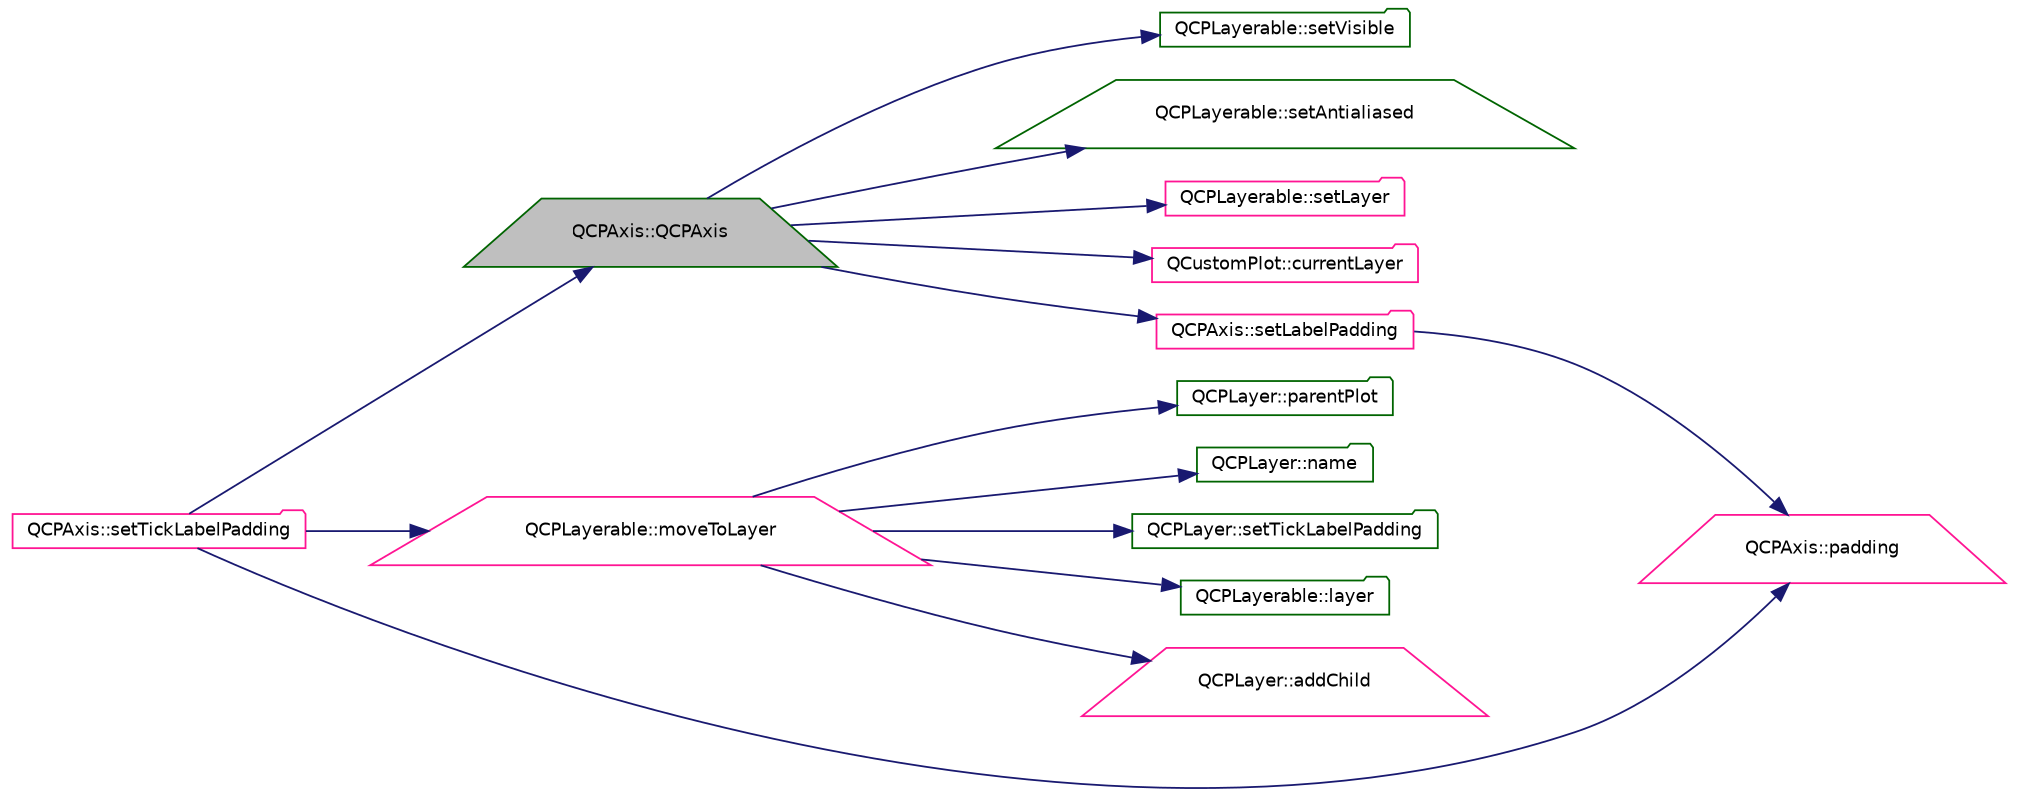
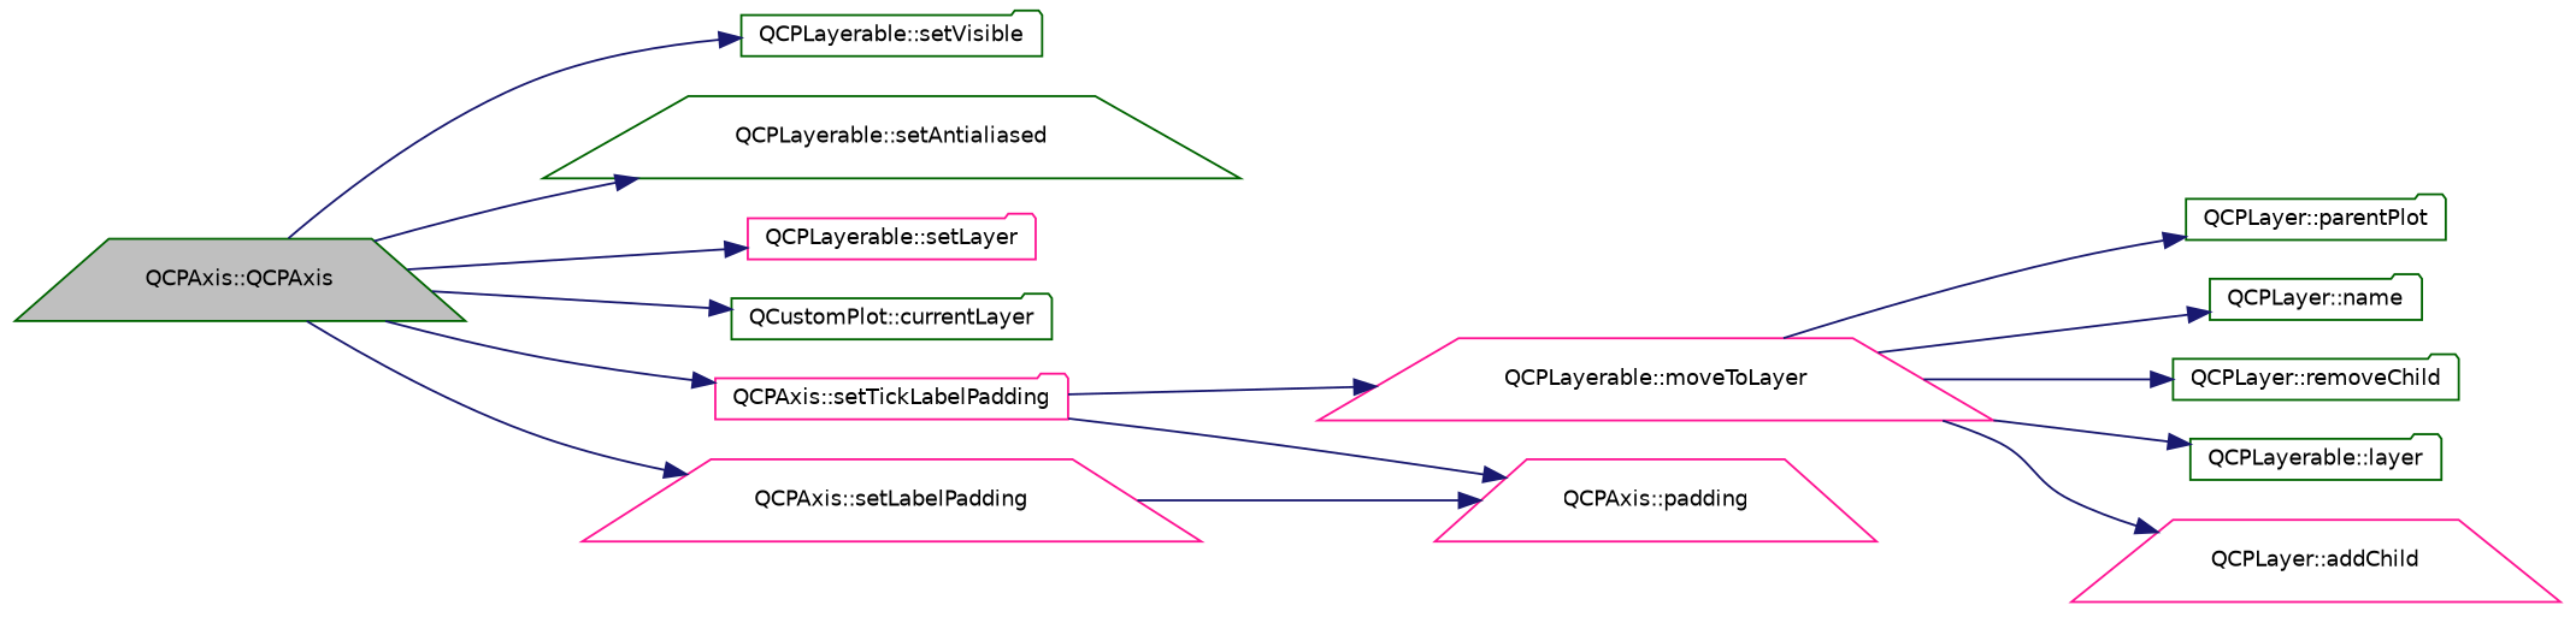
  digraph {
    rankdir=LR
    node [color=darkgreen fillcolor=white fontname=Helvetica fontsize=10 shape=folder style=filled]
    edge [color=midnightblue fontname=Helvetica fontsize=10 labelfontname=Helvetica labelfontsize=10 style=solid]
    n1 [fillcolor=grey75 fontcolor=black height=0.2 label="QCPAxis::QCPAxis" shape=trapezium width=0.4]
    n2 [height=0.2 label="QCPLayerable::setVisible" width=0.4]
    n3 [height=0.2 label="QCPLayerable::setAntialiased" shape=trapezium width=0.4]
    n4 [color=deeppink height=0.2 label="QCPLayerable::setLayer" width=0.4]
-   n5 [color=deeppink height=0.2 label="QCustomPlot::currentLayer" width=0.4]
+   n5 [height=0.2 label="QCustomPlot::currentLayer" width=0.4]
    n6 [color=deeppink height=0.2 label="QCPAxis::setTickLabelPadding" width=0.4]
-   n7 [color=deeppink height=0.2 label="QCPAxis::setLabelPadding" width=0.4]
+   n7 [color=deeppink height=0.2 label="QCPAxis::setLabelPadding" shape=trapezium width=0.4]
    n8 [color=deeppink height=0.2 label="QCPLayerable::moveToLayer" shape=trapezium width=0.4]
    n9 [color=deeppink height=0.2 label="QCPAxis::padding" shape=trapezium width=0.4]
    n10 [height=0.2 label="QCPLayer::parentPlot" width=0.4]
    n11 [height=0.2 label="QCPLayer::name" width=0.4]
-   n12 [height=0.2 label="QCPLayer::setTickLabelPadding" width=0.4]
+   n12 [height=0.2 label="QCPLayer::removeChild" width=0.4]
    n13 [height=0.2 label="QCPLayerable::layer" width=0.4]
    n14 [color=deeppink height=0.2 label="QCPLayer::addChild" shape=trapezium width=0.4]
    n1 -> n2
    n1 -> n3
    n1 -> n4
    n1 -> n5
-   n6 -> n1
+   n1 -> n6
    n1 -> n7
    n6 -> n8
    n6 -> n9
    n7 -> n9
    n8 -> n10
    n8 -> n11
    n8 -> n12
    n8 -> n13
    n8 -> n14
  }
